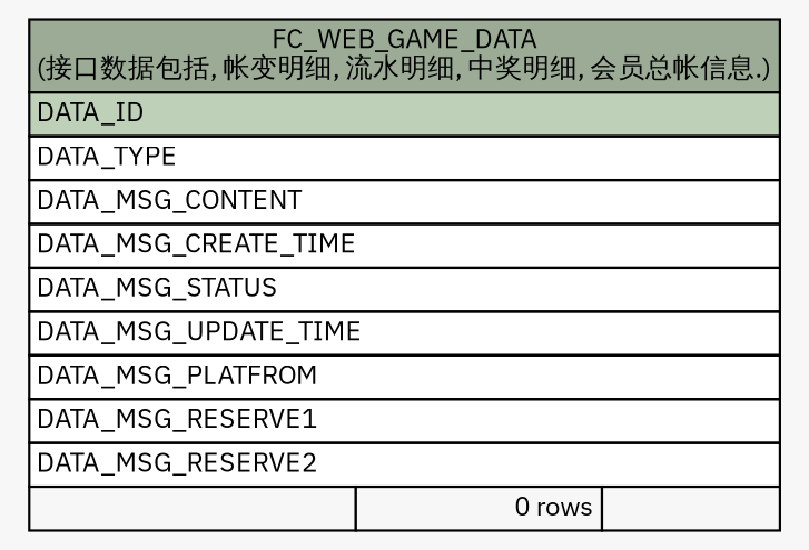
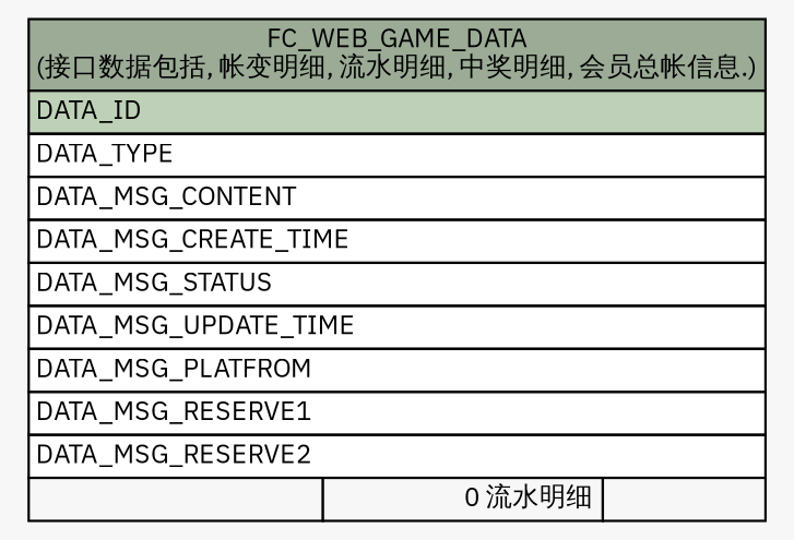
  digraph {
    bgcolor="#f7f7f7"
    fontname="IBM Plex Sans"
    fontsize=11
    nodesep=0.18
    rankdir=RL
    ranksep=0.46
-   n1 [fontname="IBM Plex Sans" fontsize=11 label=<     <TABLE BORDER="0" CELLBORDER="1" CELLSPACING="0" BGCOLOR="#ffffff">       <TR><TD COLSPAN="3" BGCOLOR="#9bab96" ALIGN="CENTER">FC_WEB_GAME_DATA<br/>(接口数据包括, 帐变明细, 流水明细, 中奖明细, 会员总帐信息.)</TD></TR>       <TR><TD PORT="DATA_ID" COLSPAN="3" BGCOLOR="#bed1b8" ALIGN="LEFT">DATA_ID</TD></TR>       <TR><TD PORT="DATA_TYPE" COLSPAN="3" ALIGN="LEFT">DATA_TYPE</TD></TR>       <TR><TD PORT="DATA_MSG_CONTENT" COLSPAN="3" ALIGN="LEFT">DATA_MSG_CONTENT</TD></TR>       <TR><TD PORT="DATA_MSG_CREATE_TIME" COLSPAN="3" ALIGN="LEFT">DATA_MSG_CREATE_TIME</TD></TR>       <TR><TD PORT="DATA_MSG_STATUS" COLSPAN="3" ALIGN="LEFT">DATA_MSG_STATUS</TD></TR>       <TR><TD PORT="DATA_MSG_UPDATE_TIME" COLSPAN="3" ALIGN="LEFT">DATA_MSG_UPDATE_TIME</TD></TR>       <TR><TD PORT="DATA_MSG_PLATFROM" COLSPAN="3" ALIGN="LEFT">DATA_MSG_PLATFROM</TD></TR>       <TR><TD PORT="DATA_MSG_RESERVE1" COLSPAN="3" ALIGN="LEFT">DATA_MSG_RESERVE1</TD></TR>       <TR><TD PORT="DATA_MSG_RESERVE2" COLSPAN="3" ALIGN="LEFT">DATA_MSG_RESERVE2</TD></TR>       <TR><TD ALIGN="LEFT" BGCOLOR="#f7f7f7">  </TD><TD ALIGN="RIGHT" BGCOLOR="#f7f7f7">0 rows</TD><TD ALIGN="RIGHT" BGCOLOR="#f7f7f7">  </TD></TR>     </TABLE>> shape=plaintext]
+   n1 [fontname="IBM Plex Sans" fontsize=11 label=<     <TABLE BORDER="0" CELLBORDER="1" CELLSPACING="0" BGCOLOR="#ffffff">       <TR><TD COLSPAN="3" BGCOLOR="#9bab96" ALIGN="CENTER">FC_WEB_GAME_DATA<br/>(接口数据包括, 帐变明细, 流水明细, 中奖明细, 会员总帐信息.)</TD></TR>       <TR><TD PORT="DATA_ID" COLSPAN="3" BGCOLOR="#bed1b8" ALIGN="LEFT">DATA_ID</TD></TR>       <TR><TD PORT="DATA_TYPE" COLSPAN="3" ALIGN="LEFT">DATA_TYPE</TD></TR>       <TR><TD PORT="DATA_MSG_CONTENT" COLSPAN="3" ALIGN="LEFT">DATA_MSG_CONTENT</TD></TR>       <TR><TD PORT="DATA_MSG_CREATE_TIME" COLSPAN="3" ALIGN="LEFT">DATA_MSG_CREATE_TIME</TD></TR>       <TR><TD PORT="DATA_MSG_STATUS" COLSPAN="3" ALIGN="LEFT">DATA_MSG_STATUS</TD></TR>       <TR><TD PORT="DATA_MSG_UPDATE_TIME" COLSPAN="3" ALIGN="LEFT">DATA_MSG_UPDATE_TIME</TD></TR>       <TR><TD PORT="DATA_MSG_PLATFROM" COLSPAN="3" ALIGN="LEFT">DATA_MSG_PLATFROM</TD></TR>       <TR><TD PORT="DATA_MSG_RESERVE1" COLSPAN="3" ALIGN="LEFT">DATA_MSG_RESERVE1</TD></TR>       <TR><TD PORT="DATA_MSG_RESERVE2" COLSPAN="3" ALIGN="LEFT">DATA_MSG_RESERVE2</TD></TR>       <TR><TD ALIGN="LEFT" BGCOLOR="#f7f7f7">  </TD><TD ALIGN="RIGHT" BGCOLOR="#f7f7f7">0 流水明细</TD><TD ALIGN="RIGHT" BGCOLOR="#f7f7f7">  </TD></TR>     </TABLE>> shape=plaintext]
  }
